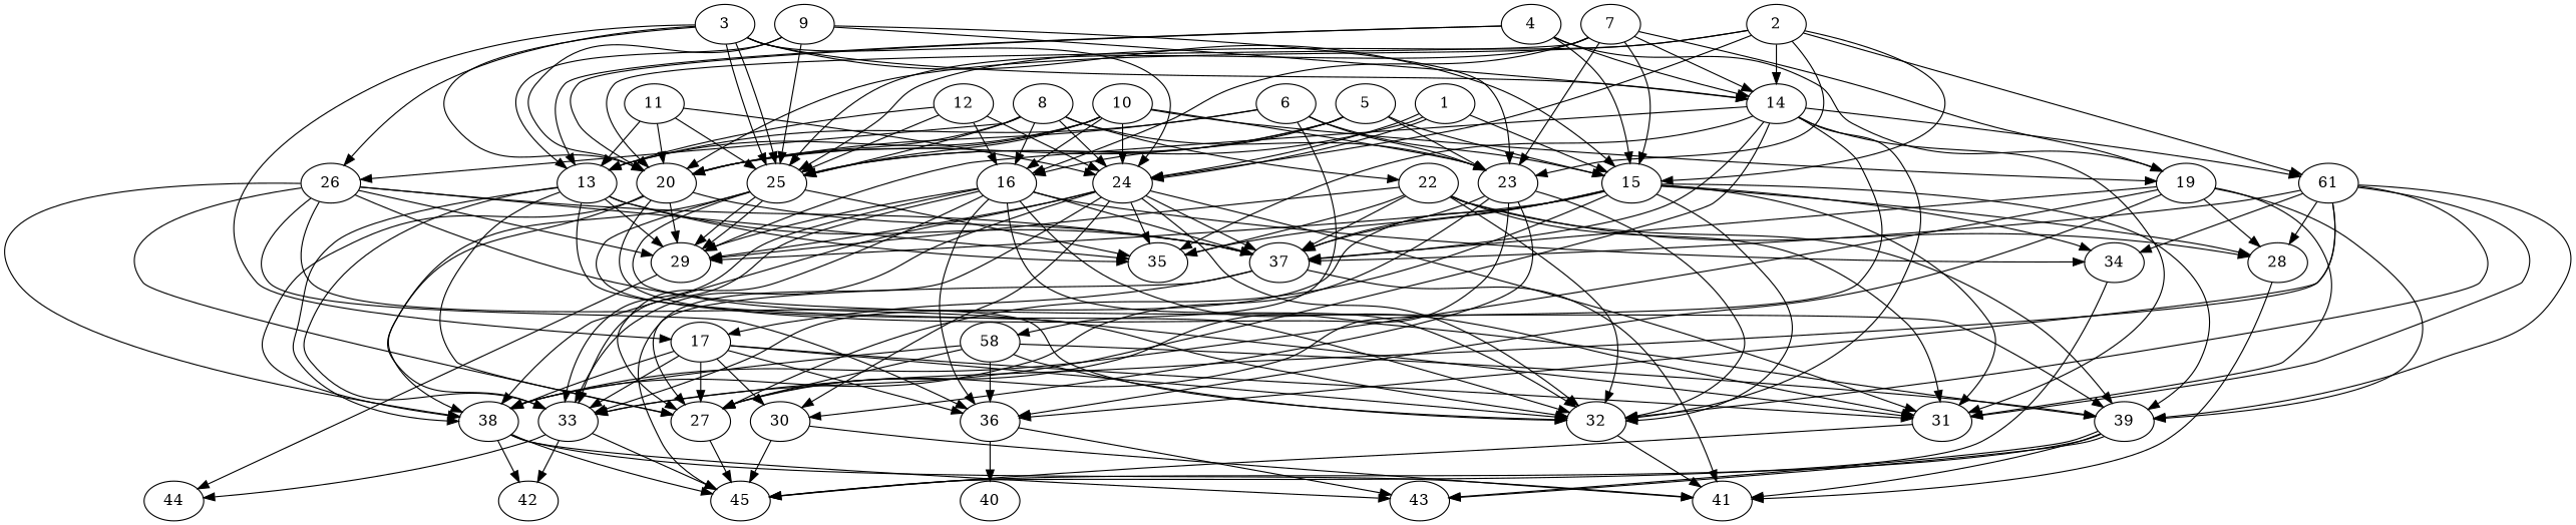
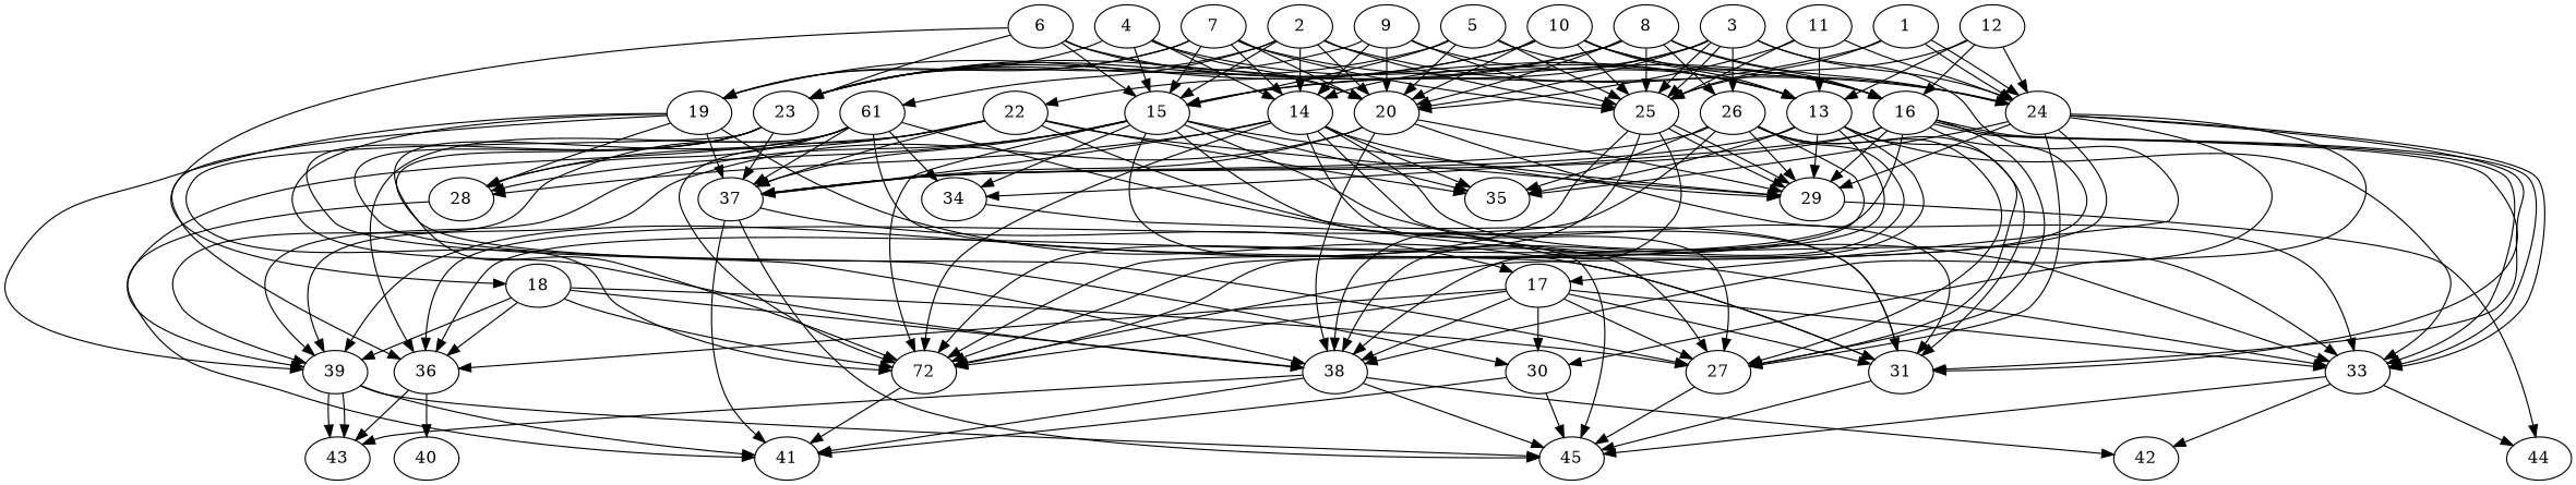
  digraph {
    node [alpha=0.01]
    1 [alpha=0.06 expect_size=43460608]
    15 [expect_size=17859584]
    24 [alpha=0.10 expect_size=38596608]
    25 [alpha=0.20 expect_size=8825856]
    27 [alpha=0.06 expect_size=28392448]
    29 [alpha=0.03 expect_size=34736128]
-   32 [alpha=0.18 expect_size=14131200]
+   32 [alpha=0.18 expect_size=14131200 label=72]
    33 [alpha=0.11 expect_size=15890432]
    35 [alpha=0.15 expect_size=34399232]
    37 [expect_size=50324480]
    28 [alpha=0.15 expect_size=37428224]
    31 [alpha=0.02 expect_size=11463680]
    34 [alpha=0.10 expect_size=10192896]
    39 [alpha=0.10 expect_size=52109312]
    38 [alpha=0.09 expect_size=16809984]
    30 [alpha=0.13 expect_size=31071232]
    45 [alpha=0.06 expect_size=45987840]
    44 [alpha=0.03 expect_size=21969920]
    41 [alpha=0.02 expect_size=42412032]
    42 [alpha=0.16 expect_size=48167936]
    17 [alpha=0.04 expect_size=13147136]
    43 [alpha=0.02 expect_size=43696128]
    36 [alpha=0.16 expect_size=33786880]
    40 [alpha=0.19 expect_size=12197888]
    2 [alpha=0.11 expect_size=29245440]
    14 [alpha=0.07 expect_size=21055488]
    20 [alpha=0.12 expect_size=26303488]
    n28 [expect_size=35916800 label=61]
    23 [alpha=0.18 expect_size=35725312]
    3 [alpha=0.10 expect_size=45879296]
    26 [alpha=0.07 expect_size=11815936]
    4 [alpha=0.19 expect_size=42602496]
    13 [expect_size=45402112]
    19 [alpha=0.18 expect_size=36427776]
    5 [alpha=0.11 expect_size=44893184]
    16 [alpha=0.07 expect_size=44841984]
    6 [alpha=0.07 expect_size=47209472]
-   18 [alpha=0.19 expect_size=11601920 label=58]
+   18 [alpha=0.19 expect_size=11601920]
    7 [alpha=0.19 expect_size=32414720]
    8 [alpha=0.11 expect_size=29734912]
    22 [expect_size=31263744]
    9 [alpha=0.16 expect_size=49964032]
    10 [alpha=0.04 expect_size=9018368]
    11 [alpha=0.18 expect_size=52216832]
    12 [alpha=0.02 expect_size=19472384]
    1 -> 15
    1 -> 24
    1 -> 24
    1 -> 25
    15 -> 27
    15 -> 29
    15 -> 32
    15 -> 33
    15 -> 35
    15 -> 37
    15 -> 28
    15 -> 31
    15 -> 34
    15 -> 39
    24 -> 27
    24 -> 29
    24 -> 32
    24 -> 33
    24 -> 35
-   24 -> 37
    24 -> 31
    24 -> 38
    24 -> 30
    25 -> 29
    25 -> 29
    25 -> 32
-   25 -> 35
    25 -> 39
    25 -> 38
    27 -> 45
    29 -> 44
    32 -> 41
    33 -> 45
    33 -> 44
    33 -> 42
    37 -> 45
    37 -> 41
    37 -> 17
    28 -> 41
    31 -> 45
    34 -> 45
    39 -> 45
    39 -> 41
    39 -> 43
    39 -> 43
    38 -> 45
    38 -> 41
    38 -> 42
    38 -> 43
    30 -> 45
    30 -> 41
    17 -> 27
    17 -> 32
    17 -> 33
    17 -> 31
    17 -> 38
    17 -> 30
    17 -> 36
    36 -> 43
    36 -> 40
    2 -> 15
    2 -> 24
    2 -> 25
    2 -> 14
    2 -> 20
    2 -> n28
    2 -> 23
    14 -> 27
    14 -> 29
    14 -> 32
    14 -> 33
    14 -> 35
    14 -> 37
-   14 -> n28
+   14 -> 28
    14 -> 31
    20 -> 29
    20 -> 33
    20 -> 37
    20 -> 39
    20 -> 38
    n28 -> 32
    n28 -> 33
    n28 -> 37
    n28 -> 28
    n28 -> 31
    n28 -> 34
    n28 -> 39
    n28 -> 36
    23 -> 27
    23 -> 32
    23 -> 37
    23 -> 38
    23 -> 30
    3 -> 15
    3 -> 24
    3 -> 25
    3 -> 25
    3 -> 17
    3 -> 14
    3 -> 20
    3 -> 26
    26 -> 27
    26 -> 29
    26 -> 32
    26 -> 35
    26 -> 37
    26 -> 31
    26 -> 38
    26 -> 36
    4 -> 15
    4 -> 14
    4 -> 20
    4 -> 13
    4 -> 19
    13 -> 27
    13 -> 29
    13 -> 32
    13 -> 33
    13 -> 35
    13 -> 37
    13 -> 38
    19 -> 37
    19 -> 28
    19 -> 31
    19 -> 39
    19 -> 38
    19 -> 36
    5 -> 15
    5 -> 25
    5 -> 20
    5 -> 23
    5 -> 16
    16 -> 27
    16 -> 29
    16 -> 32
    16 -> 33
    16 -> 33
    16 -> 37
    16 -> 31
    16 -> 34
    16 -> 36
    6 -> 15
    6 -> 20
    6 -> 23
    6 -> 13
    6 -> 18
    18 -> 27
    18 -> 32
    18 -> 39
    18 -> 38
    18 -> 36
    7 -> 15
    7 -> 25
    7 -> 14
    7 -> 20
    7 -> 23
    7 -> 19
    7 -> 16
    8 -> 24
    8 -> 25
    8 -> 20
    8 -> 23
    8 -> 26
    8 -> 16
    8 -> 22
    22 -> 29
    22 -> 32
    22 -> 35
    22 -> 37
    22 -> 28
    22 -> 31
    22 -> 39
    9 -> 25
    9 -> 14
    9 -> 20
    9 -> 23
    9 -> 13
    10 -> 24
    10 -> 25
    10 -> 20
    10 -> 23
    10 -> 13
    10 -> 19
    10 -> 16
    11 -> 24
    11 -> 25
    11 -> 20
    11 -> 13
    12 -> 24
    12 -> 25
    12 -> 13
    12 -> 16
  }
